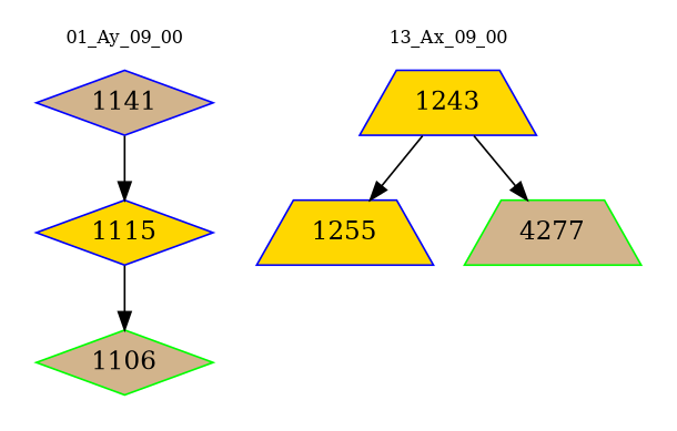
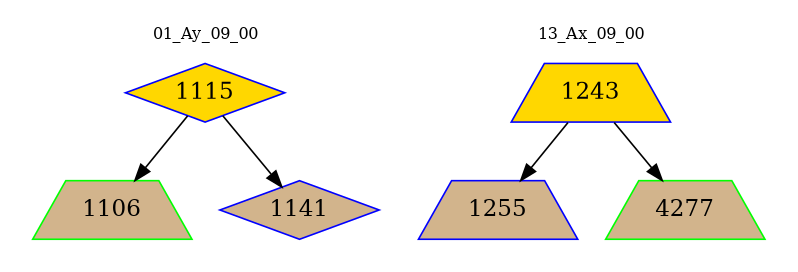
  digraph {
    fontname="DejaVu Serif"
    node [color=blue fillcolor=tan fontname="DejaVu Serif" shape=diamond style=filled]
    edge [color=black fontname="DejaVu Serif"]
    n1 [fillcolor=gold label=1115]
-   n2 [color=green label=1106]
+   n2 [color=green label=1106 shape=trapezium]
    n3 [label=1141]
    n4 [fillcolor=gold label=1243 shape=trapezium]
-   n5 [fillcolor=gold label=1255 shape=trapezium]
+   n5 [label=1255 shape=trapezium]
    n6 [color=green label=4277 shape=trapezium]
    subgraph cluster_1 {
      color=white
      fontsize=10
      label="01_Ay_09_00"
      n1
      n2
      n3
    }
    subgraph cluster_2 {
      color=white
      fontsize=10
      label="13_Ax_09_00"
      n4
      n5
      n6
    }
    n1 -> n2
-   n3 -> n1
+   n1 -> n3
    n4 -> n5
    n4 -> n6
  }
